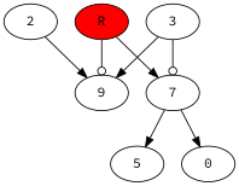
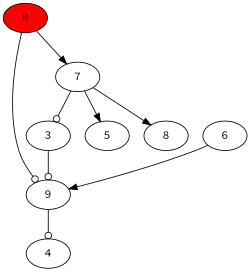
  digraph {
    fontname="Source Code Pro"
    node [fontname="Source Code Pro"]
    edge [arrowhead=odot fontname="Source Code Pro"]
    n1 [label=9]
+   4
    3
-   6 [label=2]
+   6
    7
    5
-   8 [label=0]
+   8
    R [fillcolor="#ff0000" style=filled]
-   3 -> n1 [arrowhead=normal]
+   n1 -> 4
+   3 -> n1
    6 -> n1 [arrowhead=normal]
-   3 -> 7
+   7 -> 3
    7 -> 5 [arrowhead=normal]
    7 -> 8 [arrowhead=normal]
    R -> n1
    R -> 7 [arrowhead=normal]
  }
